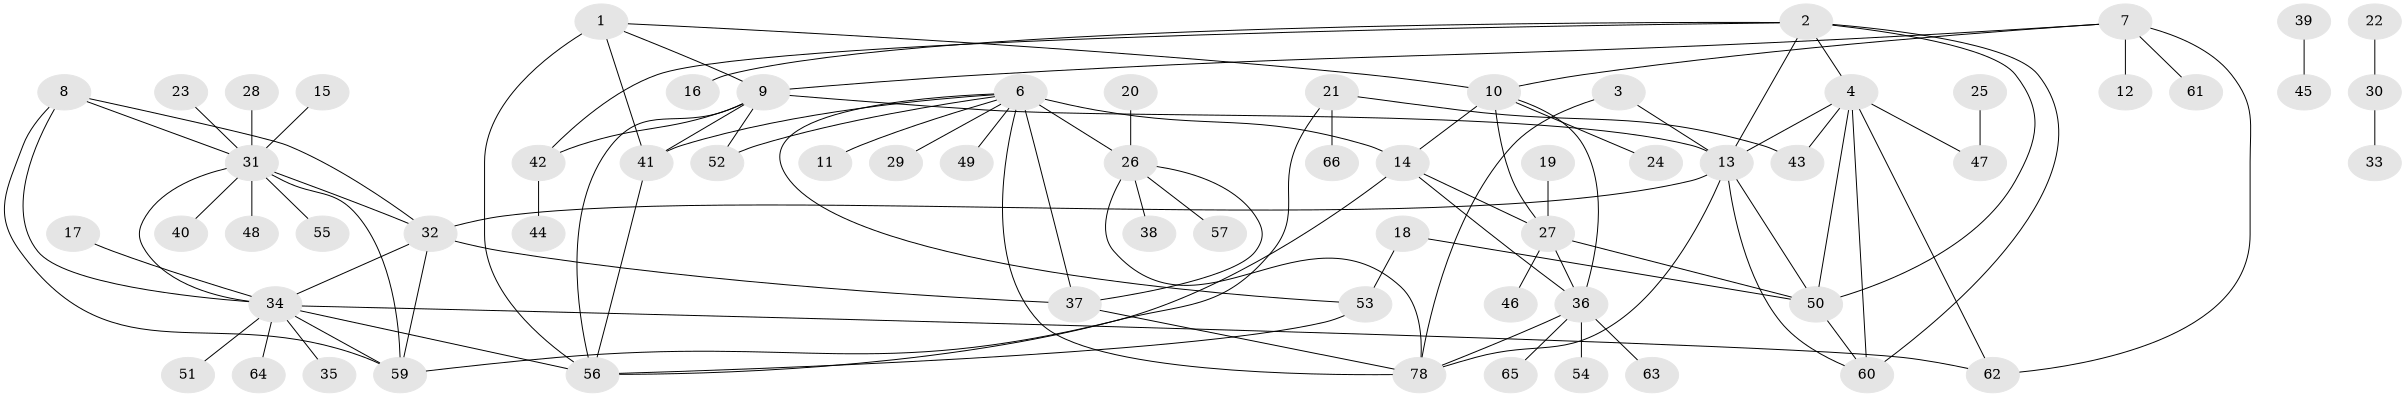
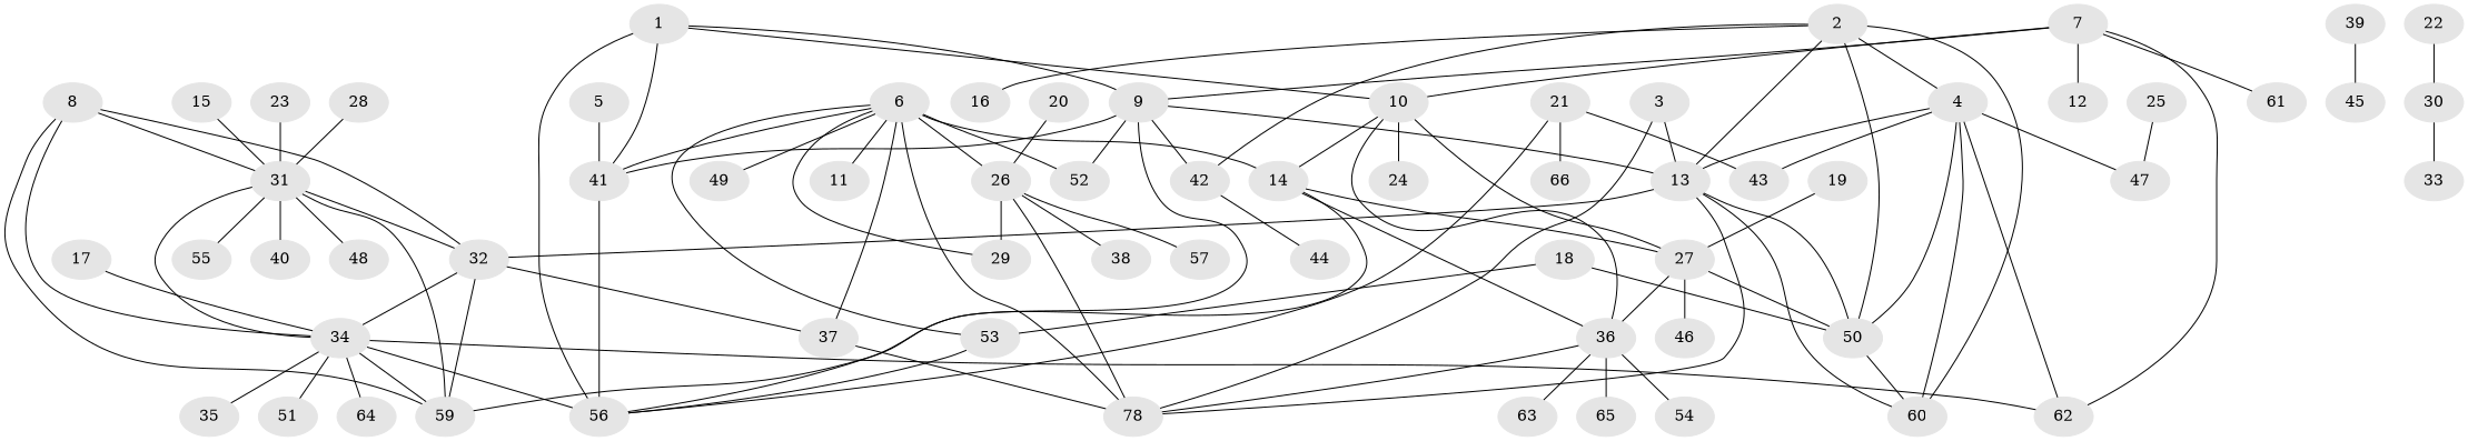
  graph {
    node [color=gray90 style=filled]
    edge [weight=1.0]
    1
    9
    10
    41
    56
    13
    42
    52
    14
    24
    27
    36
    2
    4
    16
    50
    60
    43
    47
    62
    n21 [label=78]
    32
    44
    3
+   5
    6
    11
    26
    29
    37
    49
    53
    59
    38
    57
    7
    12
    61
    39
    45
    8
    31
    34
    40
    48
    55
    35
    51
    64
    46
    54
    63
    65
    15
    17
    18
    19
    20
    21
    66
    22
    30
    33
    23
    25
    28
    1 -- 9 [weight=2.0]
    1 -- 10
    1 -- 41 [weight=2.0]
    1 -- 56 [weight=2.0]
    9 -- 41
    9 -- 56
    9 -- 13
    9 -- 42
    9 -- 52
    10 -- 14
    10 -- 24
    10 -- 27 [weight=2.0]
    10 -- 36
    41 -- 56
    13 -- 50
    13 -- 60
    13 -- n21
    13 -- 32
    42 -- 44
    14 -- 27 [weight=2.0]
    14 -- 36
    14 -- 59
    27 -- 36 [weight=2.0]
    27 -- 50
    27 -- 46
    36 -- n21
    36 -- 54
    36 -- 63
    36 -- 65
    2 -- 13
    2 -- 42
    2 -- 4
    2 -- 16
    2 -- 50
    2 -- 60
    4 -- 13
    4 -- 50
    4 -- 60
    4 -- 43
    4 -- 47
    4 -- 62
    50 -- 60
    32 -- 37
    32 -- 59
    32 -- 34
    3 -- 13
    3 -- n21
+   5 -- 41
    6 -- 41
    6 -- 52
    6 -- 14
    6 -- n21 [weight=2.0]
    6 -- 11
    6 -- 26 [weight=2.0]
    6 -- 29
    6 -- 37 [weight=2.0]
    6 -- 49
    6 -- 53
    26 -- n21
-   26 -- 37
+   26 -- 29
    26 -- 38
    26 -- 57
    37 -- n21
    53 -- 56
    7 -- 9
    7 -- 10
    7 -- 62
    7 -- 12
    7 -- 61
    39 -- 45
    8 -- 32
    8 -- 59
    8 -- 31
    8 -- 34
    31 -- 32
    31 -- 59
    31 -- 34
    31 -- 40
    31 -- 48
    31 -- 55
    34 -- 56
    34 -- 62
    34 -- 59
    34 -- 35
    34 -- 51
    34 -- 64
    15 -- 31
    17 -- 34
    18 -- 50
    18 -- 53
    19 -- 27
    20 -- 26
    21 -- 56
    21 -- 43
    21 -- 66
    22 -- 30
    30 -- 33
    23 -- 31
    25 -- 47
    28 -- 31
  }
